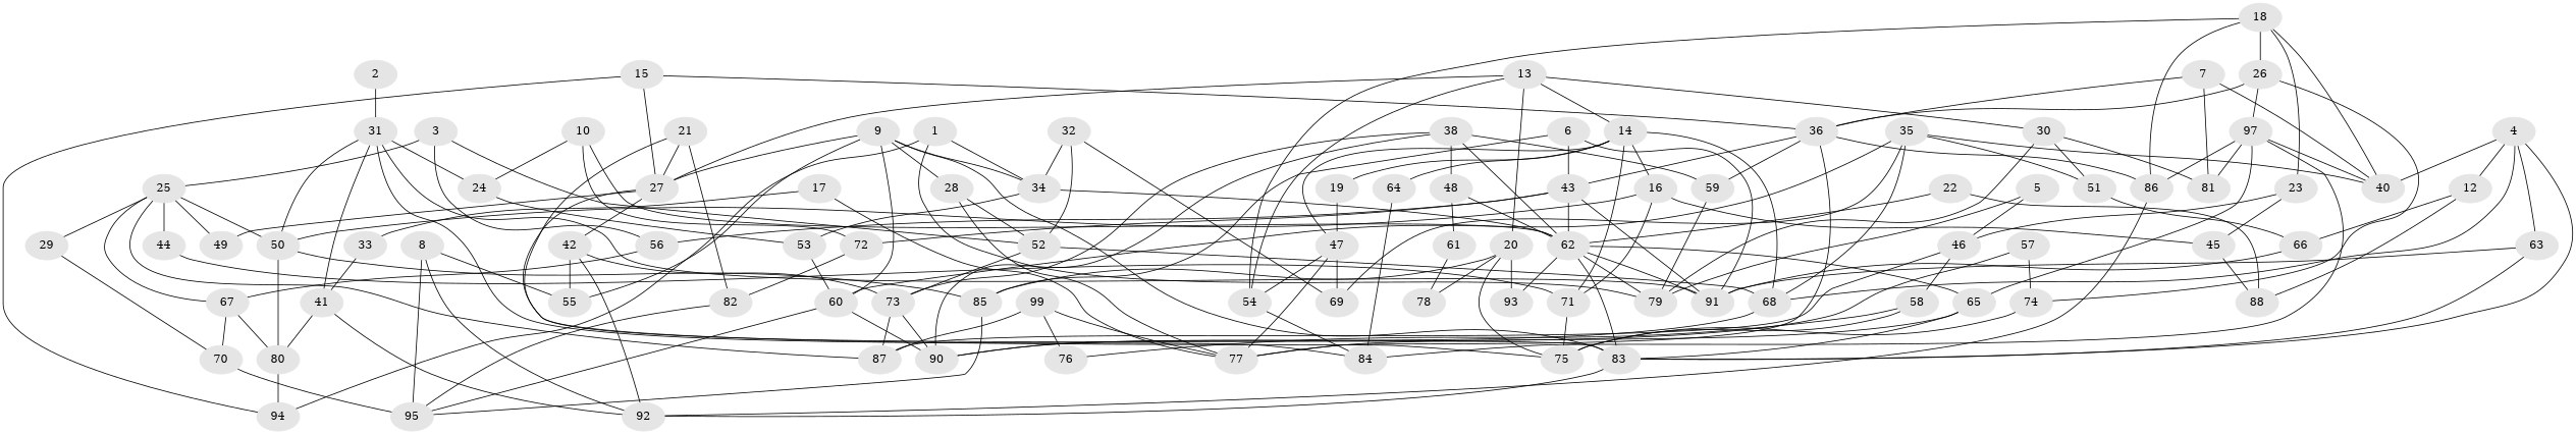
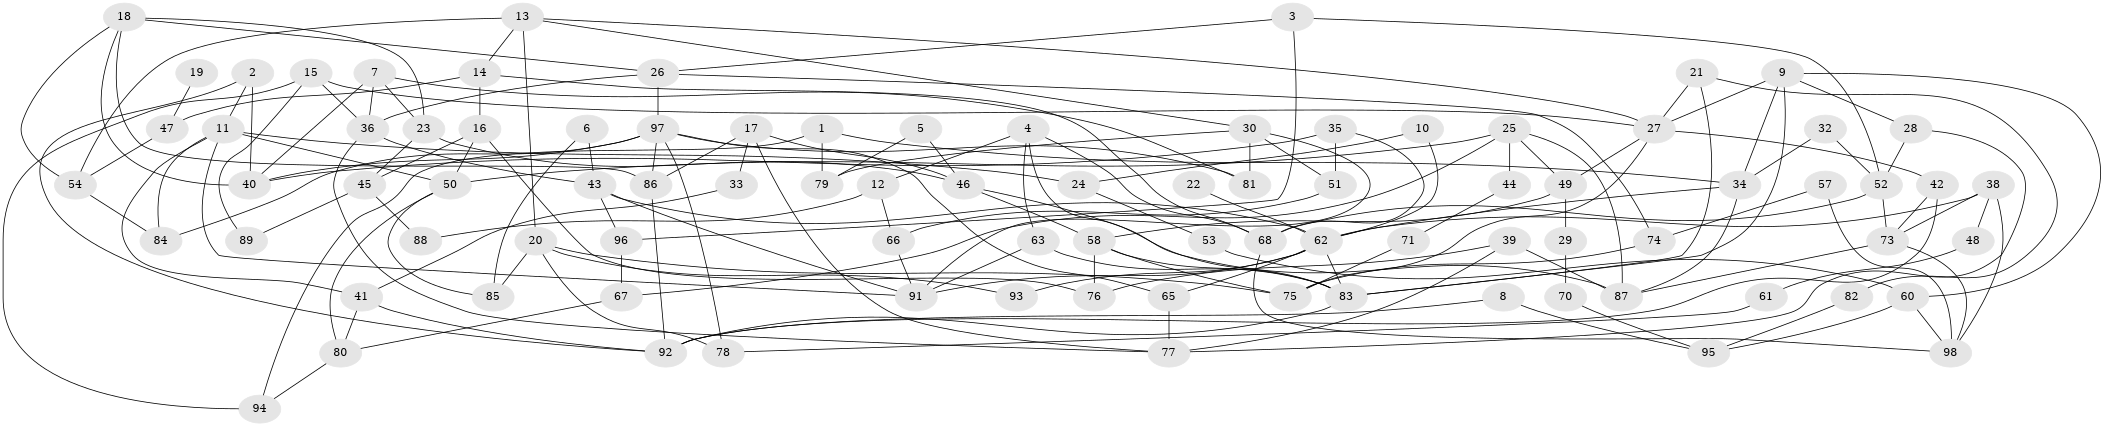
  graph {
    node [color=gray90 style=filled]
    1
    34
    79
    94
    62
    53
    2
-   11 [label=31]
+   11
    92
    91
    24
    41
    50
    84
    3
    26
    52
-   56
+   56 [label=96]
    36
    n20 [label=97]
    74
    68
    73
    67
    4
    12
    40
    63
    83
    66
    88
-   90
+   90 [label=98]
    5
    46
    87
    58
    6
    43
    85
-   72
    95
    7
    23
    81
    45
    77
-   59
    8
-   55
    9
    27
    28
    60
    75
    49
    42
    10
    93
    65
    82
    80
    13
    14
    20
    30
    54
    16
    19
    47
-   64
    71
    78
    51
    76
-   69
    15
+   89
    17
    33
    86
    18
    21
    22
    25
    29
    44
    70
    32
    35
    38
    48
    61
-   39 [label=99]
+   39
    57
    1 -- 34
    1 -- 79
    1 -- 94
    34 -- 62
-   34 -- 53
-   62 -- 79
+   34 -- 87
    62 -- 91
    62 -- 83
    62 -- 93
    62 -- 65
    53 -- 60
    2 -- 11
+   2 -- 92
    11 -- 91
    11 -- 24
    11 -- 41
    11 -- 50
    11 -- 84
    24 -- 53
    41 -- 92
    41 -- 80
    50 -- 85
    50 -- 80
-   3 -- 25
+   3 -- 26
    3 -- 52
    3 -- 56
    26 -- 36
    26 -- n20
    26 -- 74
    52 -- 68
    52 -- 73
    56 -- 67
    36 -- 43
    36 -- 77
-   36 -- 59
    n20 -- 84
    n20 -- 40
    n20 -- 81
    n20 -- 65
+   n20 -- 78
    n20 -- 86
    74 -- 75
    68 -- 90
    73 -- 90
    73 -- 87
    67 -- 80
-   67 -- 70
    4 -- 68
    4 -- 12
-   4 -- 40
+   2 -- 40
    4 -- 63
    4 -- 83
    12 -- 66
    12 -- 88
    63 -- 91
    63 -- 83
    83 -- 92
    66 -- 91
    5 -- 79
    5 -- 46
    46 -- 87
    46 -- 58
-   65 -- 83
+   58 -- 83
    58 -- 75
    58 -- 76
-   6 -- 91
+   30 -- 91
    6 -- 43
    6 -- 85
    43 -- 62
    43 -- 91
    43 -- 56
-   43 -- 72
-   85 -- 95
-   72 -- 82
    7 -- 36
    7 -- 40
+   7 -- 23
    7 -- 81
    23 -- 46
    23 -- 45
    45 -- 88
-   59 -- 79
+   45 -- 89
    8 -- 92
    8 -- 95
-   8 -- 55
    9 -- 34
    9 -- 83
-   9 -- 55
    9 -- 27
    9 -- 28
    9 -- 60
    27 -- 75
    27 -- 49
    27 -- 42
    28 -- 52
    28 -- 77
    60 -- 90
    60 -- 95
+   49 -- 58
    42 -- 92
    42 -- 73
-   42 -- 55
    10 -- 62
    10 -- 24
-   10 -- 72
    65 -- 77
    82 -- 95
    80 -- 94
    13 -- 27
    13 -- 14
    13 -- 20
    13 -- 30
    13 -- 54
    14 -- 68
    14 -- 16
-   14 -- 19
    14 -- 47
-   14 -- 64
-   14 -- 71
    20 -- 85
    20 -- 75
    20 -- 93
    20 -- 78
    30 -- 79
    30 -- 81
    30 -- 51
    54 -- 84
    16 -- 50
    16 -- 45
-   16 -- 71
+   16 -- 76
    19 -- 47
-   47 -- 77
    47 -- 54
-   47 -- 69
-   64 -- 84
    71 -- 75
    51 -- 66
    15 -- 94
    15 -- 36
    15 -- 27
+   15 -- 89
+   17 -- 46
    17 -- 77
    17 -- 33
-   36 -- 86
+   17 -- 86
    33 -- 41
    86 -- 92
    18 -- 26
    18 -- 40
    18 -- 23
    18 -- 54
    18 -- 86
    21 -- 83
    21 -- 27
    21 -- 82
    22 -- 62
-   22 -- 88
    25 -- 50
    25 -- 67
    25 -- 87
    25 -- 49
-   25 -- 29
+   49 -- 29
    25 -- 44
    29 -- 70
    44 -- 71
    70 -- 95
    32 -- 34
    32 -- 52
-   32 -- 69
    35 -- 68
    35 -- 40
-   35 -- 60
    35 -- 51
-   35 -- 69
    38 -- 62
    38 -- 73
    38 -- 90
-   38 -- 59
    38 -- 48
-   48 -- 62
    48 -- 61
    61 -- 78
    39 -- 87
    39 -- 77
    39 -- 76
    57 -- 74
    57 -- 90
  }
